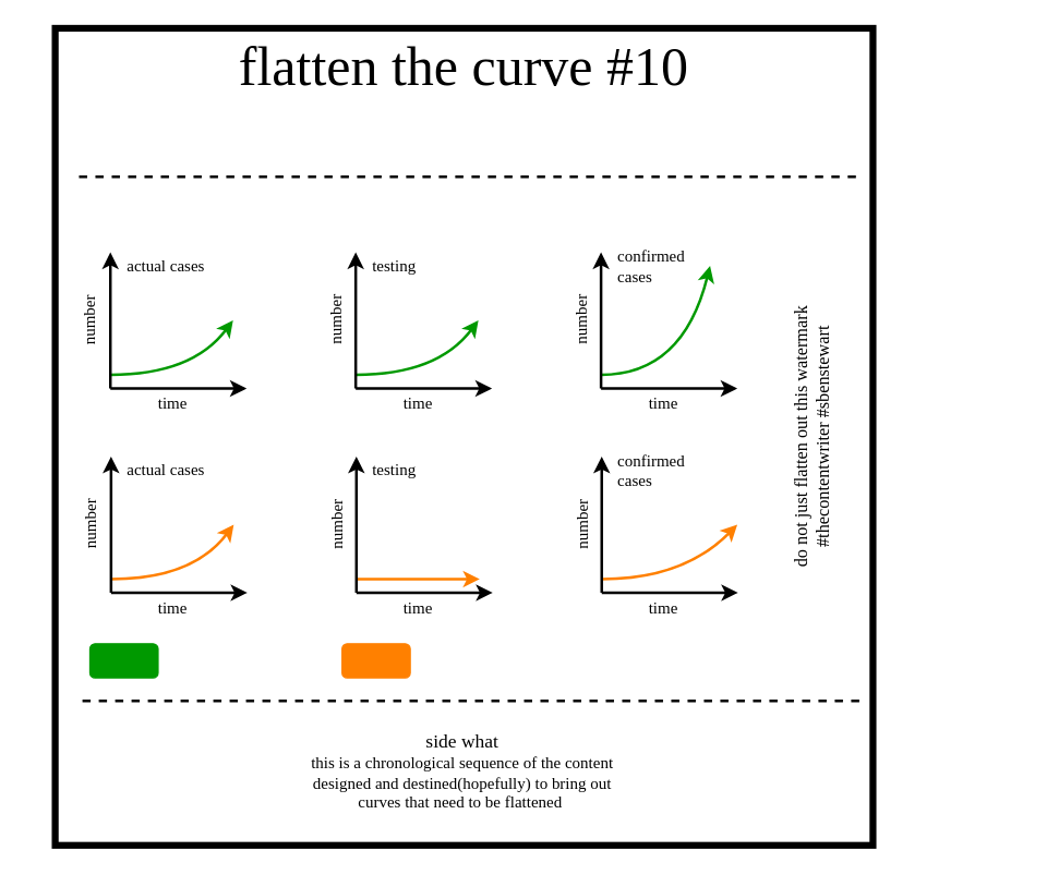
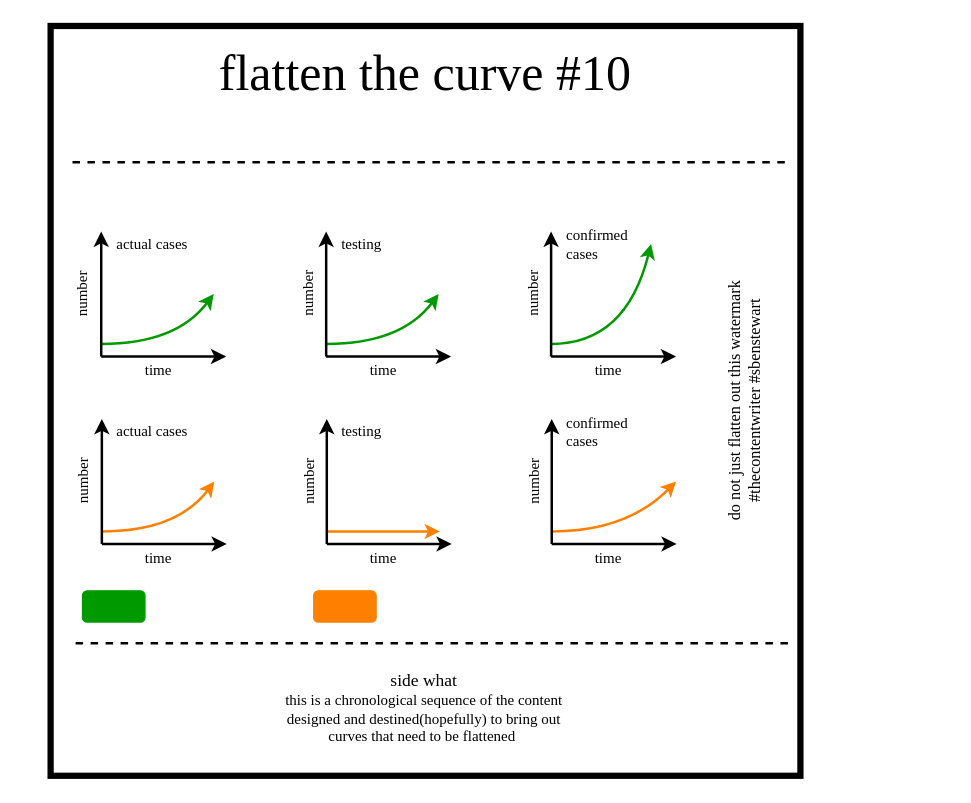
  <mxCell id="0" />
  <mxCell id="1" parent="0" />
  <mxCell id="2" value="" style="whiteSpace=wrap;html=1;aspect=fixed;strokeWidth=5;fillColor=none;fontFamily=xkcd;" parent="1" vertex="1"><mxGeometry x="40" y="20" width="600" height="600" as="geometry" /></mxCell>
  <mxCell id="3" value="" style="curved=1;endArrow=classic;html=1;strokeWidth=2;strokeColor=#009900;" edge="1" parent="1"><mxGeometry width="50" height="50" relative="1" as="geometry"><mxPoint x="80.5" y="274.5" as="sourcePoint" /><mxPoint x="170.5" y="234.5" as="targetPoint" /><Array as="points"><mxPoint x="140.5" y="274.5" /></Array></mxGeometry></mxCell>
- <mxCell id="4" value="&lt;font&gt;&lt;span style=&quot;font-size: 40px&quot;&gt;flatten the curve #10&lt;/span&gt;&lt;br&gt;&lt;/font&gt;" style="text;html=1;strokeColor=none;fillColor=none;align=center;verticalAlign=middle;whiteSpace=wrap;rounded=0;fontFamily=xkcd;" parent="1" vertex="1"><mxGeometry x="55" y="38" width="570" height="20" as="geometry" /></mxCell>
+ <mxCell id="4" value="&lt;font&gt;&lt;span style=&quot;font-size: 40px&quot;&gt;flatten the curve #10&lt;/span&gt;&lt;br&gt;&lt;/font&gt;" style="text;html=1;strokeColor=none;fillColor=none;align=center;verticalAlign=middle;whiteSpace=wrap;rounded=0;fontFamily=xkcd;" parent="1" vertex="1"><mxGeometry x="55" y="48" width="570" height="20" as="geometry" /></mxCell>
  <mxCell id="5" value="" style="endArrow=none;dashed=1;html=1;strokeWidth=2;" parent="1" edge="1"><mxGeometry width="50" height="50" relative="1" as="geometry"><mxPoint x="627.5" y="129" as="sourcePoint" /><mxPoint x="52.5" y="129" as="targetPoint" /></mxGeometry></mxCell>
  <mxCell id="6" value="" style="endArrow=none;dashed=1;html=1;strokeWidth=2;" parent="1" edge="1"><mxGeometry width="50" height="50" relative="1" as="geometry"><mxPoint x="630" y="514" as="sourcePoint" /><mxPoint x="55" y="514" as="targetPoint" /></mxGeometry></mxCell>
  <mxCell id="7" value="&lt;font&gt;&lt;span style=&quot;font-size: 14px&quot;&gt;side what&lt;/span&gt;&lt;br&gt;this is a chronological sequence of the content&lt;br&gt;designed and destined(hopefully) to bring out&lt;br&gt;curves that need to be flattened&amp;nbsp;&lt;br&gt;&lt;/font&gt;" style="text;html=1;strokeColor=none;fillColor=none;align=center;verticalAlign=middle;whiteSpace=wrap;rounded=0;fontFamily=xkcd;" parent="1" vertex="1"><mxGeometry x="38.5" y="526" width="600" height="80" as="geometry" /></mxCell>
  <mxCell id="8" style="edgeStyle=orthogonalEdgeStyle;rounded=0;orthogonalLoop=1;jettySize=auto;html=1;exitX=0.5;exitY=1;exitDx=0;exitDy=0;strokeWidth=2;" parent="1" edge="1"><mxGeometry relative="1" as="geometry"><mxPoint x="491" y="381" as="sourcePoint" /><mxPoint x="491" y="381" as="targetPoint" /></mxGeometry></mxCell>
  <mxCell id="9" value="&lt;font style=&quot;font-size: 13px&quot;&gt;&lt;font style=&quot;font-size: 13px&quot;&gt;do not just flatten out this watermark&lt;br&gt;&lt;/font&gt;#thecontentwriter #sbenstewart&lt;br&gt;&lt;/font&gt;" style="text;html=1;strokeColor=none;fillColor=none;align=center;verticalAlign=middle;whiteSpace=wrap;rounded=0;rotation=-90;fontFamily=xkcd;" parent="1" vertex="1"><mxGeometry x="435" y="310" width="320" height="20" as="geometry" /></mxCell>
  <mxCell id="10" value="" style="endArrow=classic;html=1;strokeWidth=2;" edge="1" parent="1"><mxGeometry width="50" height="50" relative="1" as="geometry"><mxPoint x="80.5" y="284.5" as="sourcePoint" /><mxPoint x="80.5" y="184.5" as="targetPoint" /></mxGeometry></mxCell>
  <mxCell id="11" value="" style="endArrow=classic;html=1;strokeWidth=2;" edge="1" parent="1"><mxGeometry width="50" height="50" relative="1" as="geometry"><mxPoint x="80.5" y="284.5" as="sourcePoint" /><mxPoint x="180.5" y="284.5" as="targetPoint" /></mxGeometry></mxCell>
  <mxCell id="12" value="" style="curved=1;endArrow=classic;html=1;strokeWidth=2;strokeColor=#009900;" edge="1" parent="1"><mxGeometry width="50" height="50" relative="1" as="geometry"><mxPoint x="260.5" y="274.5" as="sourcePoint" /><mxPoint x="350.5" y="234.5" as="targetPoint" /><Array as="points"><mxPoint x="320.5" y="274.5" /></Array></mxGeometry></mxCell>
  <mxCell id="13" value="" style="endArrow=classic;html=1;strokeWidth=2;" edge="1" parent="1"><mxGeometry width="50" height="50" relative="1" as="geometry"><mxPoint x="260.5" y="284.5" as="sourcePoint" /><mxPoint x="260.5" y="184.5" as="targetPoint" /></mxGeometry></mxCell>
  <mxCell id="14" value="" style="endArrow=classic;html=1;strokeWidth=2;" edge="1" parent="1"><mxGeometry width="50" height="50" relative="1" as="geometry"><mxPoint x="260.5" y="284.5" as="sourcePoint" /><mxPoint x="360.5" y="284.5" as="targetPoint" /></mxGeometry></mxCell>
  <mxCell id="15" value="" style="curved=1;endArrow=classic;html=1;strokeWidth=2;strokeColor=#009900;" edge="1" parent="1"><mxGeometry width="50" height="50" relative="1" as="geometry"><mxPoint x="440.5" y="274.5" as="sourcePoint" /><mxPoint x="520.5" y="194.5" as="targetPoint" /><Array as="points"><mxPoint x="500.5" y="274.5" /></Array></mxGeometry></mxCell>
  <mxCell id="16" value="" style="endArrow=classic;html=1;strokeWidth=2;" edge="1" parent="1"><mxGeometry width="50" height="50" relative="1" as="geometry"><mxPoint x="440.5" y="284.5" as="sourcePoint" /><mxPoint x="440.5" y="184.5" as="targetPoint" /></mxGeometry></mxCell>
  <mxCell id="17" value="" style="endArrow=classic;html=1;strokeWidth=2;" edge="1" parent="1"><mxGeometry width="50" height="50" relative="1" as="geometry"><mxPoint x="440.5" y="284.5" as="sourcePoint" /><mxPoint x="540.5" y="284.5" as="targetPoint" /></mxGeometry></mxCell>
  <mxCell id="18" value="actual cases" style="text;html=1;strokeColor=none;fillColor=none;align=left;verticalAlign=middle;whiteSpace=wrap;rounded=0;fontFamily=xkcd;" vertex="1" parent="1"><mxGeometry x="90.5" y="184.5" width="91" height="20" as="geometry" /></mxCell>
  <mxCell id="19" value="testing" style="text;html=1;strokeColor=none;fillColor=none;align=left;verticalAlign=middle;whiteSpace=wrap;rounded=0;fontFamily=xkcd;" vertex="1" parent="1"><mxGeometry x="270.5" y="184.5" width="91" height="20" as="geometry" /></mxCell>
  <mxCell id="20" value="confirmed &lt;br&gt;cases" style="text;html=1;strokeColor=none;fillColor=none;align=left;verticalAlign=middle;whiteSpace=wrap;rounded=0;fontFamily=xkcd;" vertex="1" parent="1"><mxGeometry x="450.5" y="184.5" width="110" height="20" as="geometry" /></mxCell>
  <mxCell id="21" value="" style="shape=image;html=1;verticalAlign=top;verticalLabelPosition=bottom;labelBackgroundColor=#ffffff;imageAspect=0;aspect=fixed;image=https://cdn2.iconfinder.com/data/icons/font-awesome/1792/asterisk-128.png" vertex="1" parent="1"><mxGeometry x="190.5" y="224.5" width="40" height="40" as="geometry" /></mxCell>
  <mxCell id="22" value="" style="shape=image;html=1;verticalAlign=top;verticalLabelPosition=bottom;labelBackgroundColor=#ffffff;imageAspect=0;aspect=fixed;image=https://cdn2.iconfinder.com/data/icons/calculator-toolbox/64/equal-128.png" vertex="1" parent="1"><mxGeometry x="370.5" y="224.5" width="40" height="40" as="geometry" /></mxCell>
  <mxCell id="23" value="time" style="text;html=1;strokeColor=none;fillColor=none;align=center;verticalAlign=middle;whiteSpace=wrap;rounded=0;fontFamily=xkcd;" vertex="1" parent="1"><mxGeometry x="80.5" y="285.5" width="91" height="20" as="geometry" /></mxCell>
  <mxCell id="24" value="time" style="text;html=1;strokeColor=none;fillColor=none;align=center;verticalAlign=middle;whiteSpace=wrap;rounded=0;fontFamily=xkcd;" vertex="1" parent="1"><mxGeometry x="260.5" y="285.5" width="91" height="20" as="geometry" /></mxCell>
  <mxCell id="25" value="time" style="text;html=1;strokeColor=none;fillColor=none;align=center;verticalAlign=middle;whiteSpace=wrap;rounded=0;fontFamily=xkcd;" vertex="1" parent="1"><mxGeometry x="440.5" y="285.5" width="91" height="20" as="geometry" /></mxCell>
  <mxCell id="26" value="number" style="text;html=1;strokeColor=none;fillColor=none;align=center;verticalAlign=middle;whiteSpace=wrap;rounded=0;fontFamily=xkcd;rotation=-90;" vertex="1" parent="1"><mxGeometry x="20" y="224.5" width="91" height="20" as="geometry" /></mxCell>
  <mxCell id="27" value="number" style="text;html=1;strokeColor=none;fillColor=none;align=center;verticalAlign=middle;whiteSpace=wrap;rounded=0;fontFamily=xkcd;rotation=-90;" vertex="1" parent="1"><mxGeometry x="200.5" y="224.5" width="91" height="20" as="geometry" /></mxCell>
  <mxCell id="28" value="number" style="text;html=1;strokeColor=none;fillColor=none;align=center;verticalAlign=middle;whiteSpace=wrap;rounded=0;fontFamily=xkcd;rotation=-90;" vertex="1" parent="1"><mxGeometry x="380.5" y="224.5" width="91" height="20" as="geometry" /></mxCell>
  <mxCell id="29" value="" style="curved=1;endArrow=classic;html=1;strokeWidth=2;strokeColor=#FF8000;fontColor=#FF8000;" edge="1" parent="1"><mxGeometry width="50" height="50" relative="1" as="geometry"><mxPoint x="81" y="424.5" as="sourcePoint" /><mxPoint x="171" y="384.5" as="targetPoint" /><Array as="points"><mxPoint x="141" y="424.5" /></Array></mxGeometry></mxCell>
  <mxCell id="30" value="" style="endArrow=classic;html=1;strokeWidth=2;" edge="1" parent="1"><mxGeometry width="50" height="50" relative="1" as="geometry"><mxPoint x="81" y="434.5" as="sourcePoint" /><mxPoint x="81" y="334.5" as="targetPoint" /></mxGeometry></mxCell>
  <mxCell id="31" value="" style="endArrow=classic;html=1;strokeWidth=2;" edge="1" parent="1"><mxGeometry width="50" height="50" relative="1" as="geometry"><mxPoint x="81" y="434.5" as="sourcePoint" /><mxPoint x="181" y="434.5" as="targetPoint" /></mxGeometry></mxCell>
  <mxCell id="32" value="" style="curved=1;endArrow=classic;html=1;strokeWidth=2;strokeColor=#FF8000;fontColor=#FF8000;" edge="1" parent="1"><mxGeometry width="50" height="50" relative="1" as="geometry"><mxPoint x="261" y="424.5" as="sourcePoint" /><mxPoint x="351.5" y="424.5" as="targetPoint" /><Array as="points"><mxPoint x="321" y="424.5" /></Array></mxGeometry></mxCell>
  <mxCell id="33" value="" style="endArrow=classic;html=1;strokeWidth=2;" edge="1" parent="1"><mxGeometry width="50" height="50" relative="1" as="geometry"><mxPoint x="261" y="434.5" as="sourcePoint" /><mxPoint x="261" y="334.5" as="targetPoint" /></mxGeometry></mxCell>
  <mxCell id="34" value="" style="endArrow=classic;html=1;strokeWidth=2;" edge="1" parent="1"><mxGeometry width="50" height="50" relative="1" as="geometry"><mxPoint x="261" y="434.5" as="sourcePoint" /><mxPoint x="361" y="434.5" as="targetPoint" /></mxGeometry></mxCell>
  <mxCell id="35" value="" style="curved=1;endArrow=classic;html=1;strokeWidth=2;strokeColor=#FF8000;fontColor=#FF8000;" edge="1" parent="1"><mxGeometry width="50" height="50" relative="1" as="geometry"><mxPoint x="441" y="424.5" as="sourcePoint" /><mxPoint x="540.5" y="384.5" as="targetPoint" /><Array as="points"><mxPoint x="501" y="424.5" /></Array></mxGeometry></mxCell>
  <mxCell id="36" value="" style="endArrow=classic;html=1;strokeWidth=2;" edge="1" parent="1"><mxGeometry width="50" height="50" relative="1" as="geometry"><mxPoint x="441" y="434.5" as="sourcePoint" /><mxPoint x="441" y="334.5" as="targetPoint" /></mxGeometry></mxCell>
  <mxCell id="37" value="" style="endArrow=classic;html=1;strokeWidth=2;" edge="1" parent="1"><mxGeometry width="50" height="50" relative="1" as="geometry"><mxPoint x="441" y="434.5" as="sourcePoint" /><mxPoint x="541" y="434.5" as="targetPoint" /></mxGeometry></mxCell>
  <mxCell id="38" value="actual cases" style="text;html=1;strokeColor=none;fillColor=none;align=left;verticalAlign=middle;whiteSpace=wrap;rounded=0;fontFamily=xkcd;" vertex="1" parent="1"><mxGeometry x="91" y="334.5" width="91" height="20" as="geometry" /></mxCell>
  <mxCell id="39" value="testing" style="text;html=1;strokeColor=none;fillColor=none;align=left;verticalAlign=middle;whiteSpace=wrap;rounded=0;fontFamily=xkcd;" vertex="1" parent="1"><mxGeometry x="271" y="334.5" width="91" height="20" as="geometry" /></mxCell>
  <mxCell id="40" value="confirmed &lt;br&gt;cases" style="text;html=1;strokeColor=none;fillColor=none;align=left;verticalAlign=middle;whiteSpace=wrap;rounded=0;fontFamily=xkcd;" vertex="1" parent="1"><mxGeometry x="451" y="334.5" width="110" height="20" as="geometry" /></mxCell>
  <mxCell id="41" value="" style="shape=image;html=1;verticalAlign=top;verticalLabelPosition=bottom;labelBackgroundColor=#ffffff;imageAspect=0;aspect=fixed;image=https://cdn2.iconfinder.com/data/icons/font-awesome/1792/asterisk-128.png" vertex="1" parent="1"><mxGeometry x="191" y="374.5" width="40" height="40" as="geometry" /></mxCell>
  <mxCell id="42" value="" style="shape=image;html=1;verticalAlign=top;verticalLabelPosition=bottom;labelBackgroundColor=#ffffff;imageAspect=0;aspect=fixed;image=https://cdn2.iconfinder.com/data/icons/calculator-toolbox/64/equal-128.png" vertex="1" parent="1"><mxGeometry x="371" y="374.5" width="40" height="40" as="geometry" /></mxCell>
  <mxCell id="43" value="time" style="text;html=1;strokeColor=none;fillColor=none;align=center;verticalAlign=middle;whiteSpace=wrap;rounded=0;fontFamily=xkcd;" vertex="1" parent="1"><mxGeometry x="81" y="435.5" width="91" height="20" as="geometry" /></mxCell>
  <mxCell id="44" value="time" style="text;html=1;strokeColor=none;fillColor=none;align=center;verticalAlign=middle;whiteSpace=wrap;rounded=0;fontFamily=xkcd;" vertex="1" parent="1"><mxGeometry x="261" y="435.5" width="91" height="20" as="geometry" /></mxCell>
  <mxCell id="45" value="time" style="text;html=1;strokeColor=none;fillColor=none;align=center;verticalAlign=middle;whiteSpace=wrap;rounded=0;fontFamily=xkcd;" vertex="1" parent="1"><mxGeometry x="441" y="435.5" width="91" height="20" as="geometry" /></mxCell>
  <mxCell id="46" value="number" style="text;html=1;strokeColor=none;fillColor=none;align=center;verticalAlign=middle;whiteSpace=wrap;rounded=0;fontFamily=xkcd;rotation=-90;" vertex="1" parent="1"><mxGeometry x="20.5" y="374.5" width="91" height="20" as="geometry" /></mxCell>
  <mxCell id="47" value="number" style="text;html=1;strokeColor=none;fillColor=none;align=center;verticalAlign=middle;whiteSpace=wrap;rounded=0;fontFamily=xkcd;rotation=-90;" vertex="1" parent="1"><mxGeometry x="201" y="374.5" width="91" height="20" as="geometry" /></mxCell>
  <mxCell id="48" value="number" style="text;html=1;strokeColor=none;fillColor=none;align=center;verticalAlign=middle;whiteSpace=wrap;rounded=0;fontFamily=xkcd;rotation=-90;" vertex="1" parent="1"><mxGeometry x="381" y="374.5" width="91" height="20" as="geometry" /></mxCell>
  <mxCell id="49" value="" style="rounded=1;whiteSpace=wrap;html=1;fontFamily=xkcd;fontColor=#FF8000;fillColor=#009900;strokeColor=#009900;" vertex="1" parent="1"><mxGeometry x="65.5" y="472" width="50" height="25" as="geometry" /></mxCell>
  <mxCell id="50" value="" style="rounded=1;whiteSpace=wrap;html=1;fontFamily=xkcd;fontColor=#FF8000;fillColor=#FF8000;strokeColor=#FF8000;" vertex="1" parent="1"><mxGeometry x="250.5" y="472" width="50" height="25" as="geometry" /></mxCell>
